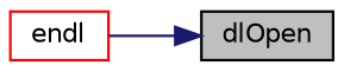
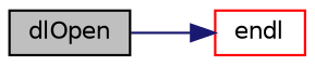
  digraph {
    rankdir=LR
    node [fontname=Helvetica fontsize=10 shape=record]
    n1 [color=black fillcolor=grey75 fontcolor=black height=0.2 label=dlOpen style=filled width=0.4]
    n2 [color=red height=0.2 label=endl width=0.4]
-   n2 -> n1 [color=midnightblue fontname=Helvetica fontsize=10 labelfontname=Helvetica labelfontsize=10 style=solid]
+   n1 -> n2 [color=midnightblue fontname=Helvetica fontsize=10 labelfontname=Helvetica labelfontsize=10 style=solid]
  }
